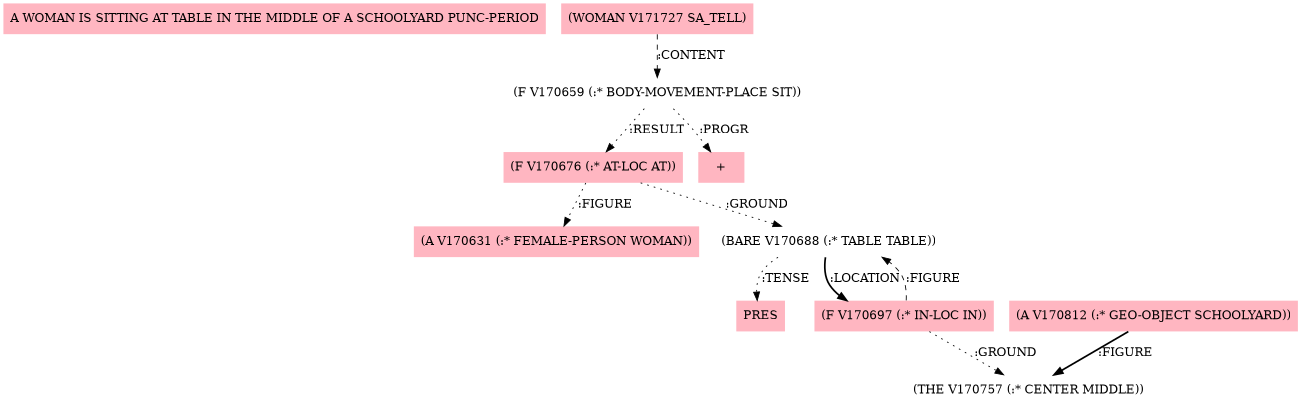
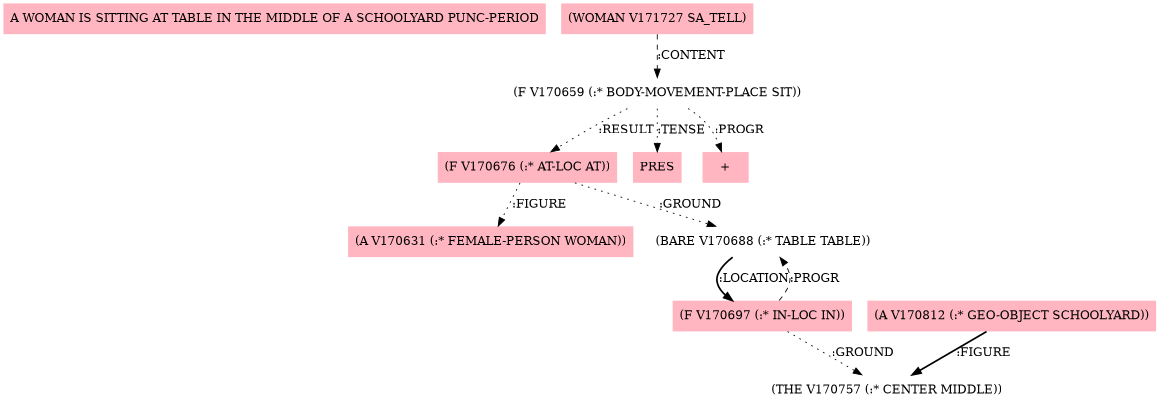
  digraph {
    node [fillcolor=lightpink shape=none style=filled]
    edge [style=dotted]
    "A WOMAN IS SITTING AT TABLE IN THE MIDDLE OF A SCHOOLYARD PUNC-PERIOD"
    n2 [label="(WOMAN V171727 SA_TELL)"]
    n3 [fillcolor=white label="(F V170659 (:* BODY-MOVEMENT-PLACE SIT))"]
    n4 [label="(F V170676 (:* AT-LOC AT))"]
    n5 [label=PRES]
    n6 [label="+"]
    n7 [label="(A V170631 (:* FEMALE-PERSON WOMAN))"]
    n8 [fillcolor=white label="(BARE V170688 (:* TABLE TABLE))"]
    n9 [label="(F V170697 (:* IN-LOC IN))"]
    n10 [fillcolor=white label="(THE V170757 (:* CENTER MIDDLE))"]
    n11 [label="(A V170812 (:* GEO-OBJECT SCHOOLYARD))"]
    n2 -> n3 [label=":CONTENT" style=dashed]
    n3 -> n4 [label=":RESULT"]
-   n8 -> n5 [label=":TENSE"]
+   n3 -> n5 [label=":TENSE"]
    n3 -> n6 [label=":PROGR"]
    n4 -> n7 [label=":FIGURE"]
    n4 -> n8 [label=":GROUND"]
    n8 -> n9 [label=":LOCATION" style=bold]
-   n9 -> n8 [label=":FIGURE" style=dashed]
+   n9 -> n8 [label=":PROGR" style=dashed]
    n9 -> n10 [label=":GROUND"]
    n11 -> n10 [label=":FIGURE" style=bold]
  }
